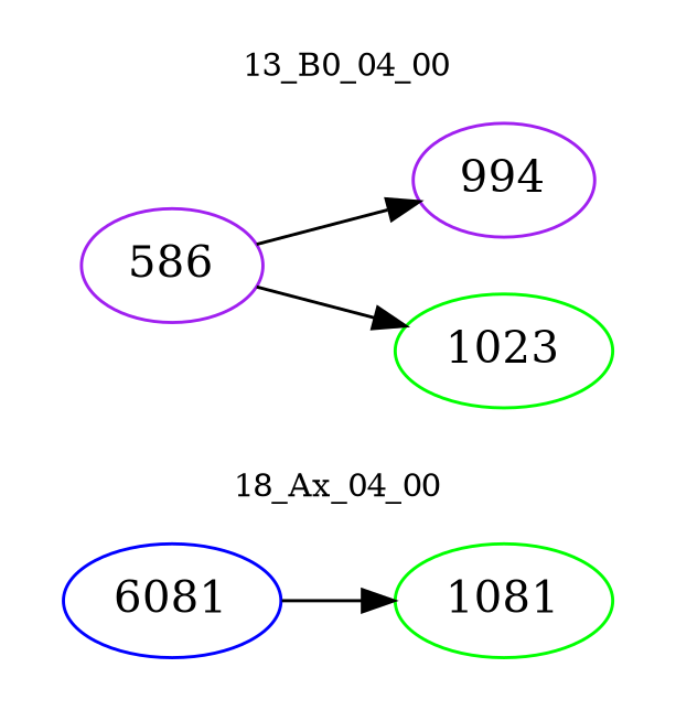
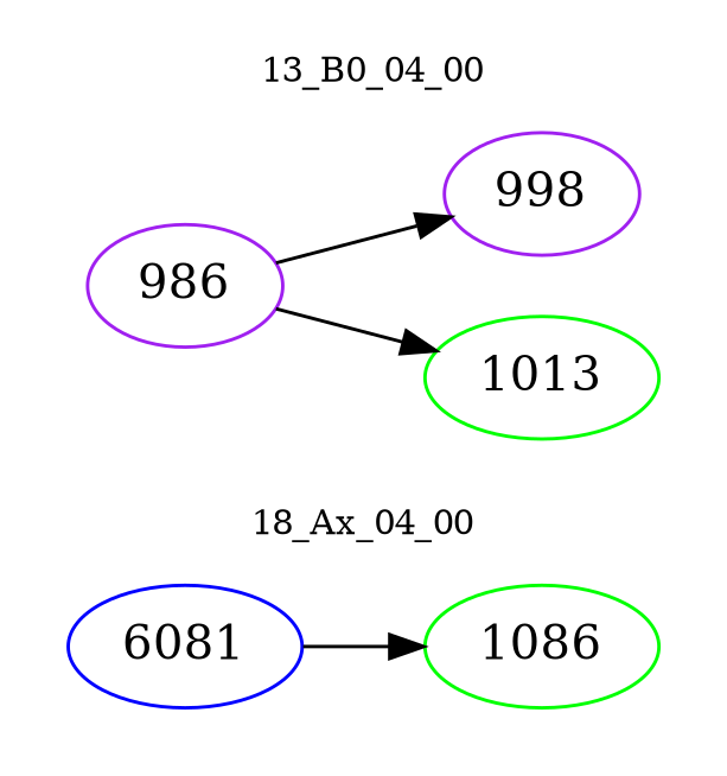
  digraph {
    rankdir=LR
    node [color=green]
    edge [color=black]
    n1 [color=blue label=6081]
-   n2 [label=1081]
-   n3 [color=purple label=586]
-   n4 [label=1023]
-   n5 [color=purple label=994]
+   n2 [label=1086]
+   n3 [color=purple label=986]
+   n4 [label=1013]
+   n5 [color=purple label=998]
    subgraph cluster_1 {
      color=white
      fontsize=10
      label="18_Ax_04_00"
      n1
      n2
    }
    subgraph cluster_2 {
      color=white
      fontsize=10
      label="13_B0_04_00"
      n3
      n4
      n5
    }
    n1 -> n2
    n3 -> n4
    n3 -> n5
  }
